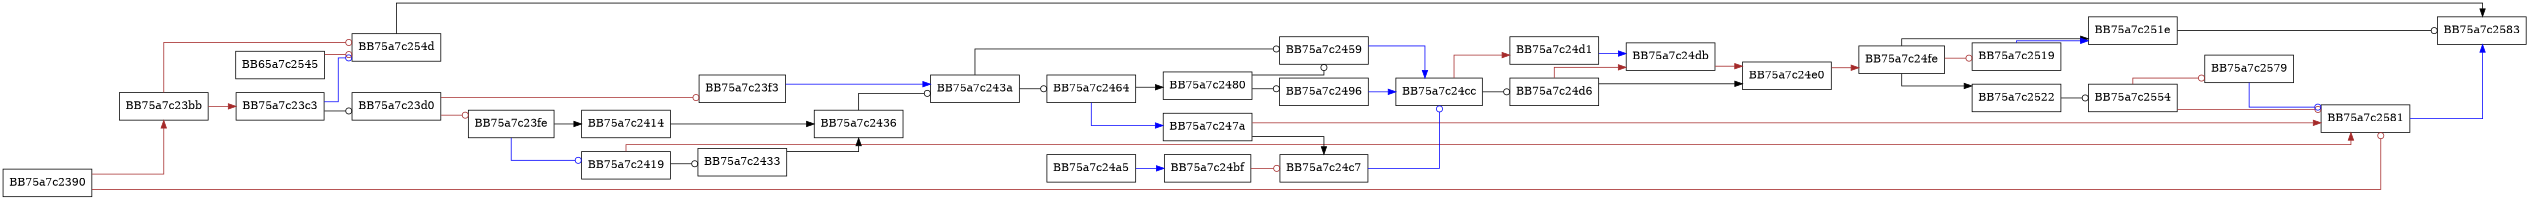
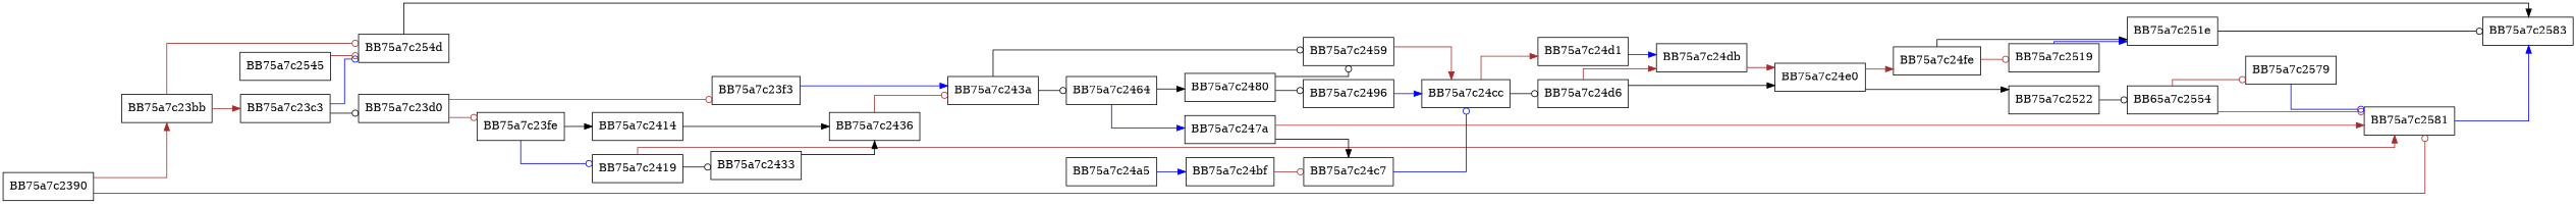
  digraph {
    fontname="DejaVu Serif"
    rankdir=LR
    splines=ortho
    node [fontname="DejaVu Serif" shape=box]
    edge [arrowhead=normal color=black fontname="DejaVu Serif"]
    BB75a7c2390
    BB75a7c2581
    BB75a7c23bb
    BB75a7c2583
    BB75a7c254d
    BB75a7c23c3
    BB75a7c23d0
    BB75a7c23fe
    BB75a7c23f3
    BB75a7c2419
    BB75a7c2414
    BB75a7c243a
    BB75a7c2433
    BB75a7c2436
    BB75a7c2464
    BB75a7c2459
    BB75a7c2480
    BB75a7c247a
    BB75a7c24cc
    BB75a7c2496
    BB75a7c24c7
    BB75a7c24d6
    BB75a7c24d1
    BB75a7c24e0
    BB75a7c24db
    BB75a7c24a5
    BB75a7c24bf
    BB75a7c2522
    BB75a7c24fe
-   BB75a7c2554
+   BB75a7c2554 [label=BB65a7c2554]
    BB75a7c251e
    BB75a7c2519
    BB75a7c2579
-   BB75a7c2545 [label=BB65a7c2545]
+   BB75a7c2545
    BB75a7c2390 -> BB75a7c2581 [arrowhead=odot color=brown]
    BB75a7c2390 -> BB75a7c23bb [color=brown]
    BB75a7c2581 -> BB75a7c2583 [color=blue]
    BB75a7c23bb -> BB75a7c254d [arrowhead=odot color=brown]
    BB75a7c23bb -> BB75a7c23c3 [color=brown]
    BB75a7c254d -> BB75a7c2583
    BB75a7c23c3 -> BB75a7c254d [arrowhead=odot color=blue]
    BB75a7c23c3 -> BB75a7c23d0 [arrowhead=odot]
    BB75a7c23d0 -> BB75a7c23fe [arrowhead=odot color=brown]
    BB75a7c23d0 -> BB75a7c23f3 [arrowhead=odot color=brown]
    BB75a7c23fe -> BB75a7c2419 [arrowhead=odot color=blue]
    BB75a7c23fe -> BB75a7c2414
    BB75a7c23f3 -> BB75a7c243a [color=blue]
    BB75a7c2419 -> BB75a7c2581 [color=brown]
    BB75a7c2419 -> BB75a7c2433 [arrowhead=odot]
    BB75a7c2414 -> BB75a7c2436
    BB75a7c243a -> BB75a7c2464 [arrowhead=odot]
    BB75a7c243a -> BB75a7c2459 [arrowhead=odot]
    BB75a7c2433 -> BB75a7c2436
-   BB75a7c2436 -> BB75a7c243a [arrowhead=odot]
+   BB75a7c2436 -> BB75a7c243a [arrowhead=odot color=brown]
    BB75a7c2464 -> BB75a7c2480
    BB75a7c2464 -> BB75a7c247a [color=blue]
-   BB75a7c2459 -> BB75a7c24cc [color=blue]
+   BB75a7c2459 -> BB75a7c24cc [color=brown]
    BB75a7c2480 -> BB75a7c2459 [arrowhead=odot]
    BB75a7c2480 -> BB75a7c2496 [arrowhead=odot]
    BB75a7c247a -> BB75a7c2581 [color=brown]
    BB75a7c247a -> BB75a7c24c7
    BB75a7c24cc -> BB75a7c24d6 [arrowhead=odot]
    BB75a7c24cc -> BB75a7c24d1 [color=brown]
    BB75a7c2496 -> BB75a7c24cc [color=blue]
    BB75a7c24c7 -> BB75a7c24cc [arrowhead=odot color=blue]
    BB75a7c24d6 -> BB75a7c24e0
    BB75a7c24d6 -> BB75a7c24db [color=brown]
    BB75a7c24d1 -> BB75a7c24db [color=blue]
-   BB75a7c24fe -> BB75a7c2522
+   BB75a7c24e0 -> BB75a7c2522
    BB75a7c24e0 -> BB75a7c24fe [color=brown]
    BB75a7c24db -> BB75a7c24e0 [color=brown]
    BB75a7c24a5 -> BB75a7c24bf [color=blue]
    BB75a7c24bf -> BB75a7c24c7 [arrowhead=odot color=brown]
    BB75a7c2522 -> BB75a7c2554 [arrowhead=odot]
    BB75a7c24fe -> BB75a7c251e
    BB75a7c24fe -> BB75a7c2519 [arrowhead=odot color=brown]
    BB75a7c2554 -> BB75a7c2581 [arrowhead=odot color=brown]
    BB75a7c2554 -> BB75a7c2579 [arrowhead=odot color=brown]
    BB75a7c251e -> BB75a7c2583 [arrowhead=odot]
    BB75a7c2519 -> BB75a7c251e [color=blue]
    BB75a7c2579 -> BB75a7c2581 [arrowhead=odot color=blue]
    BB75a7c2545 -> BB75a7c254d [arrowhead=odot color=brown]
  }
